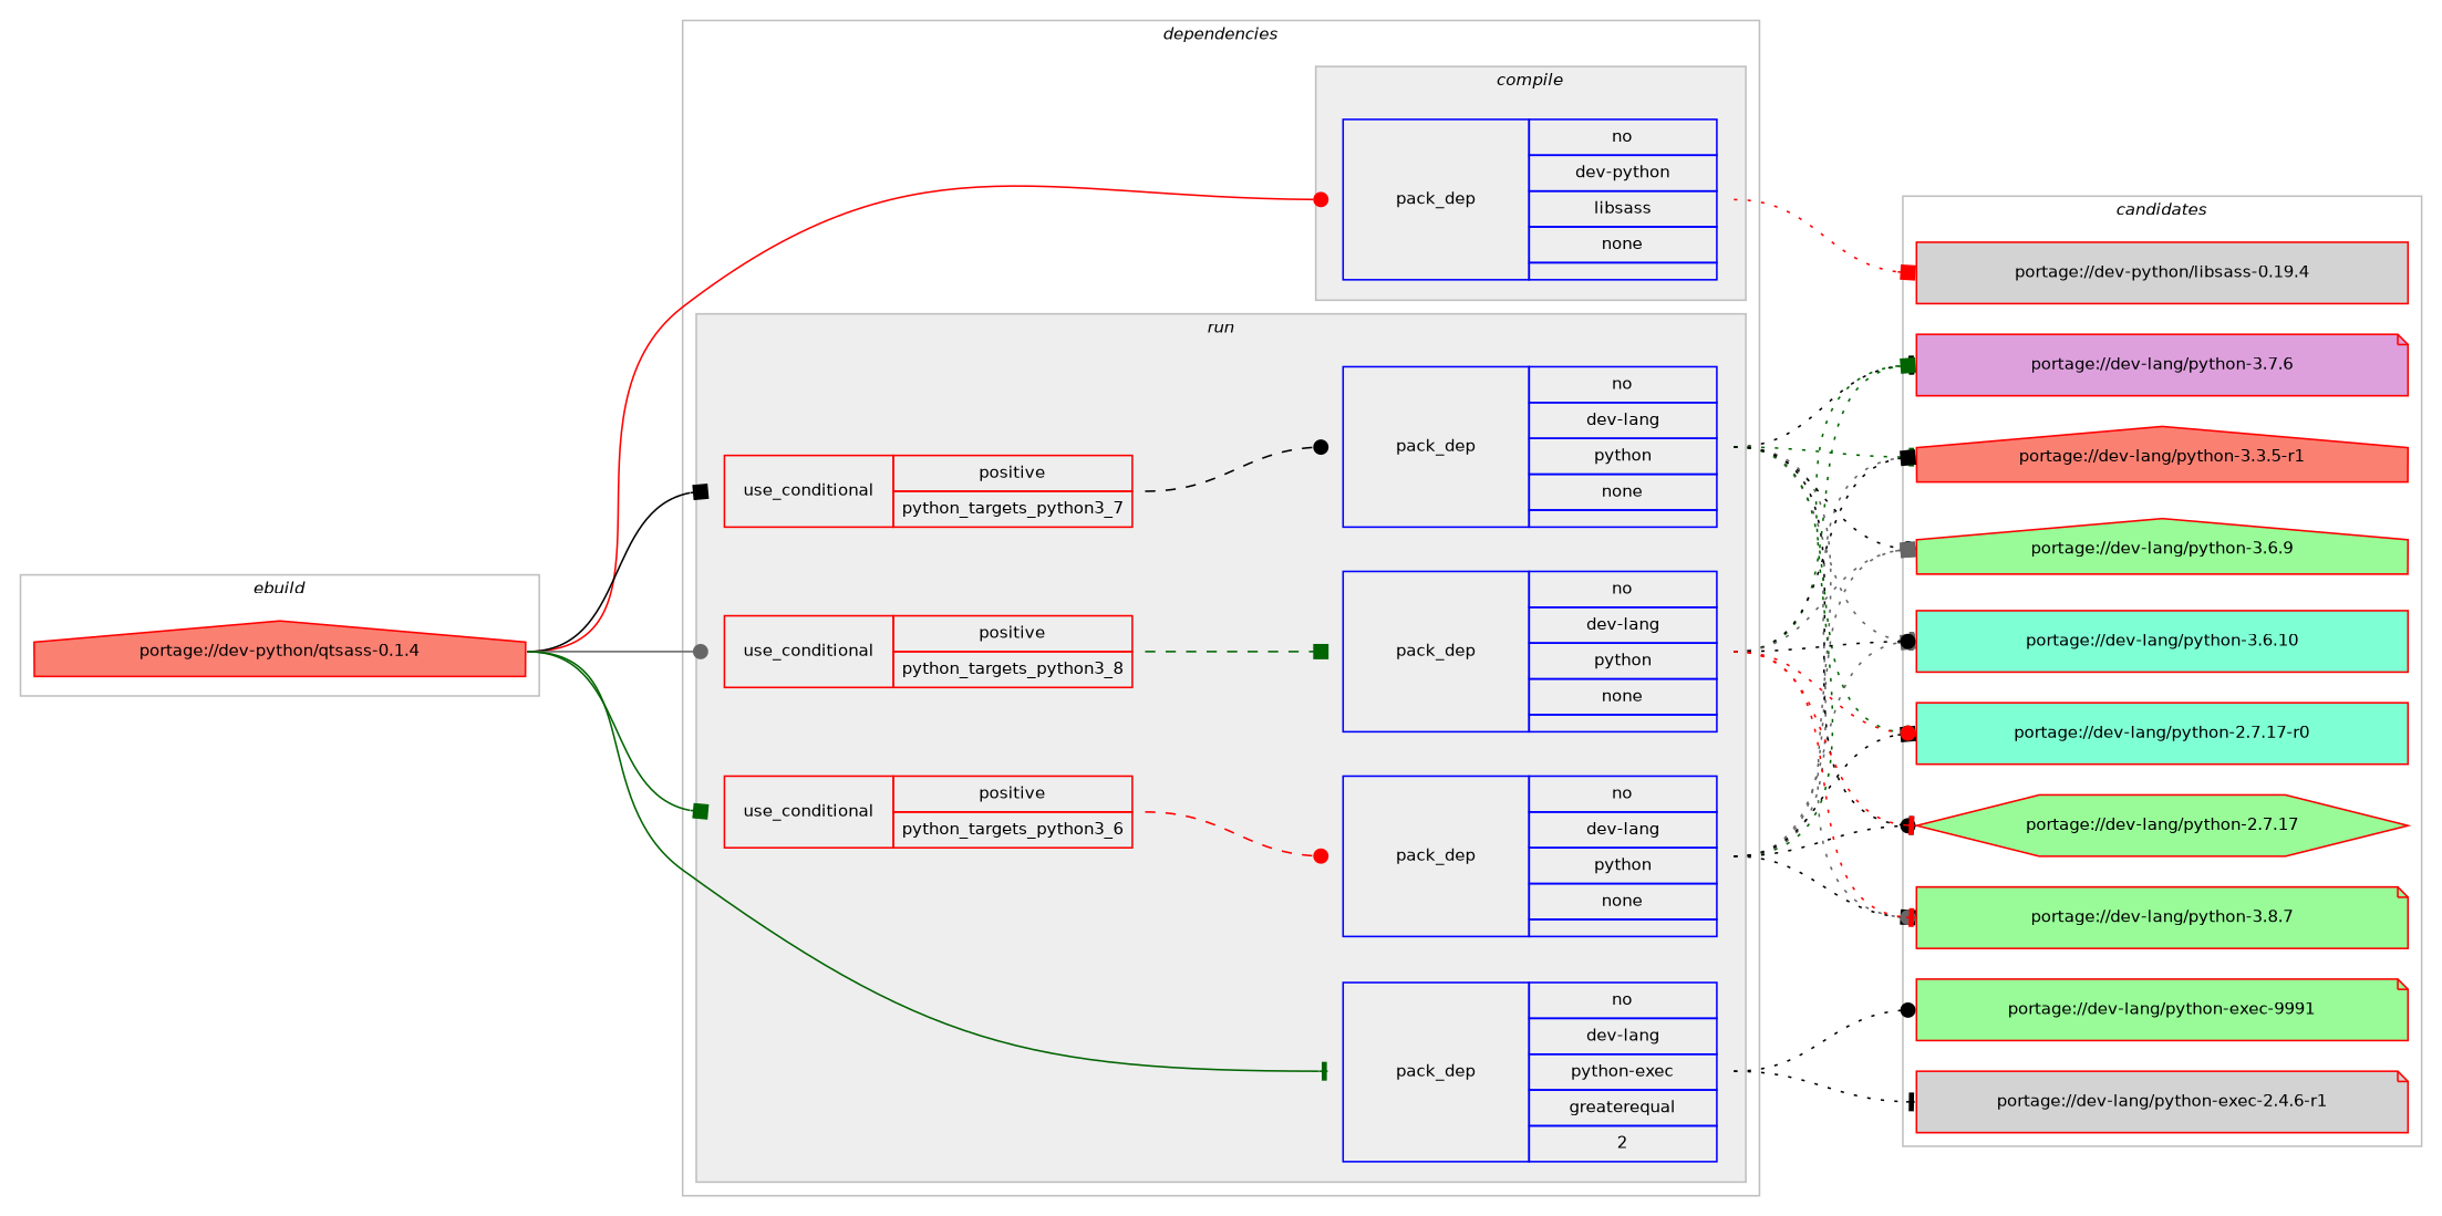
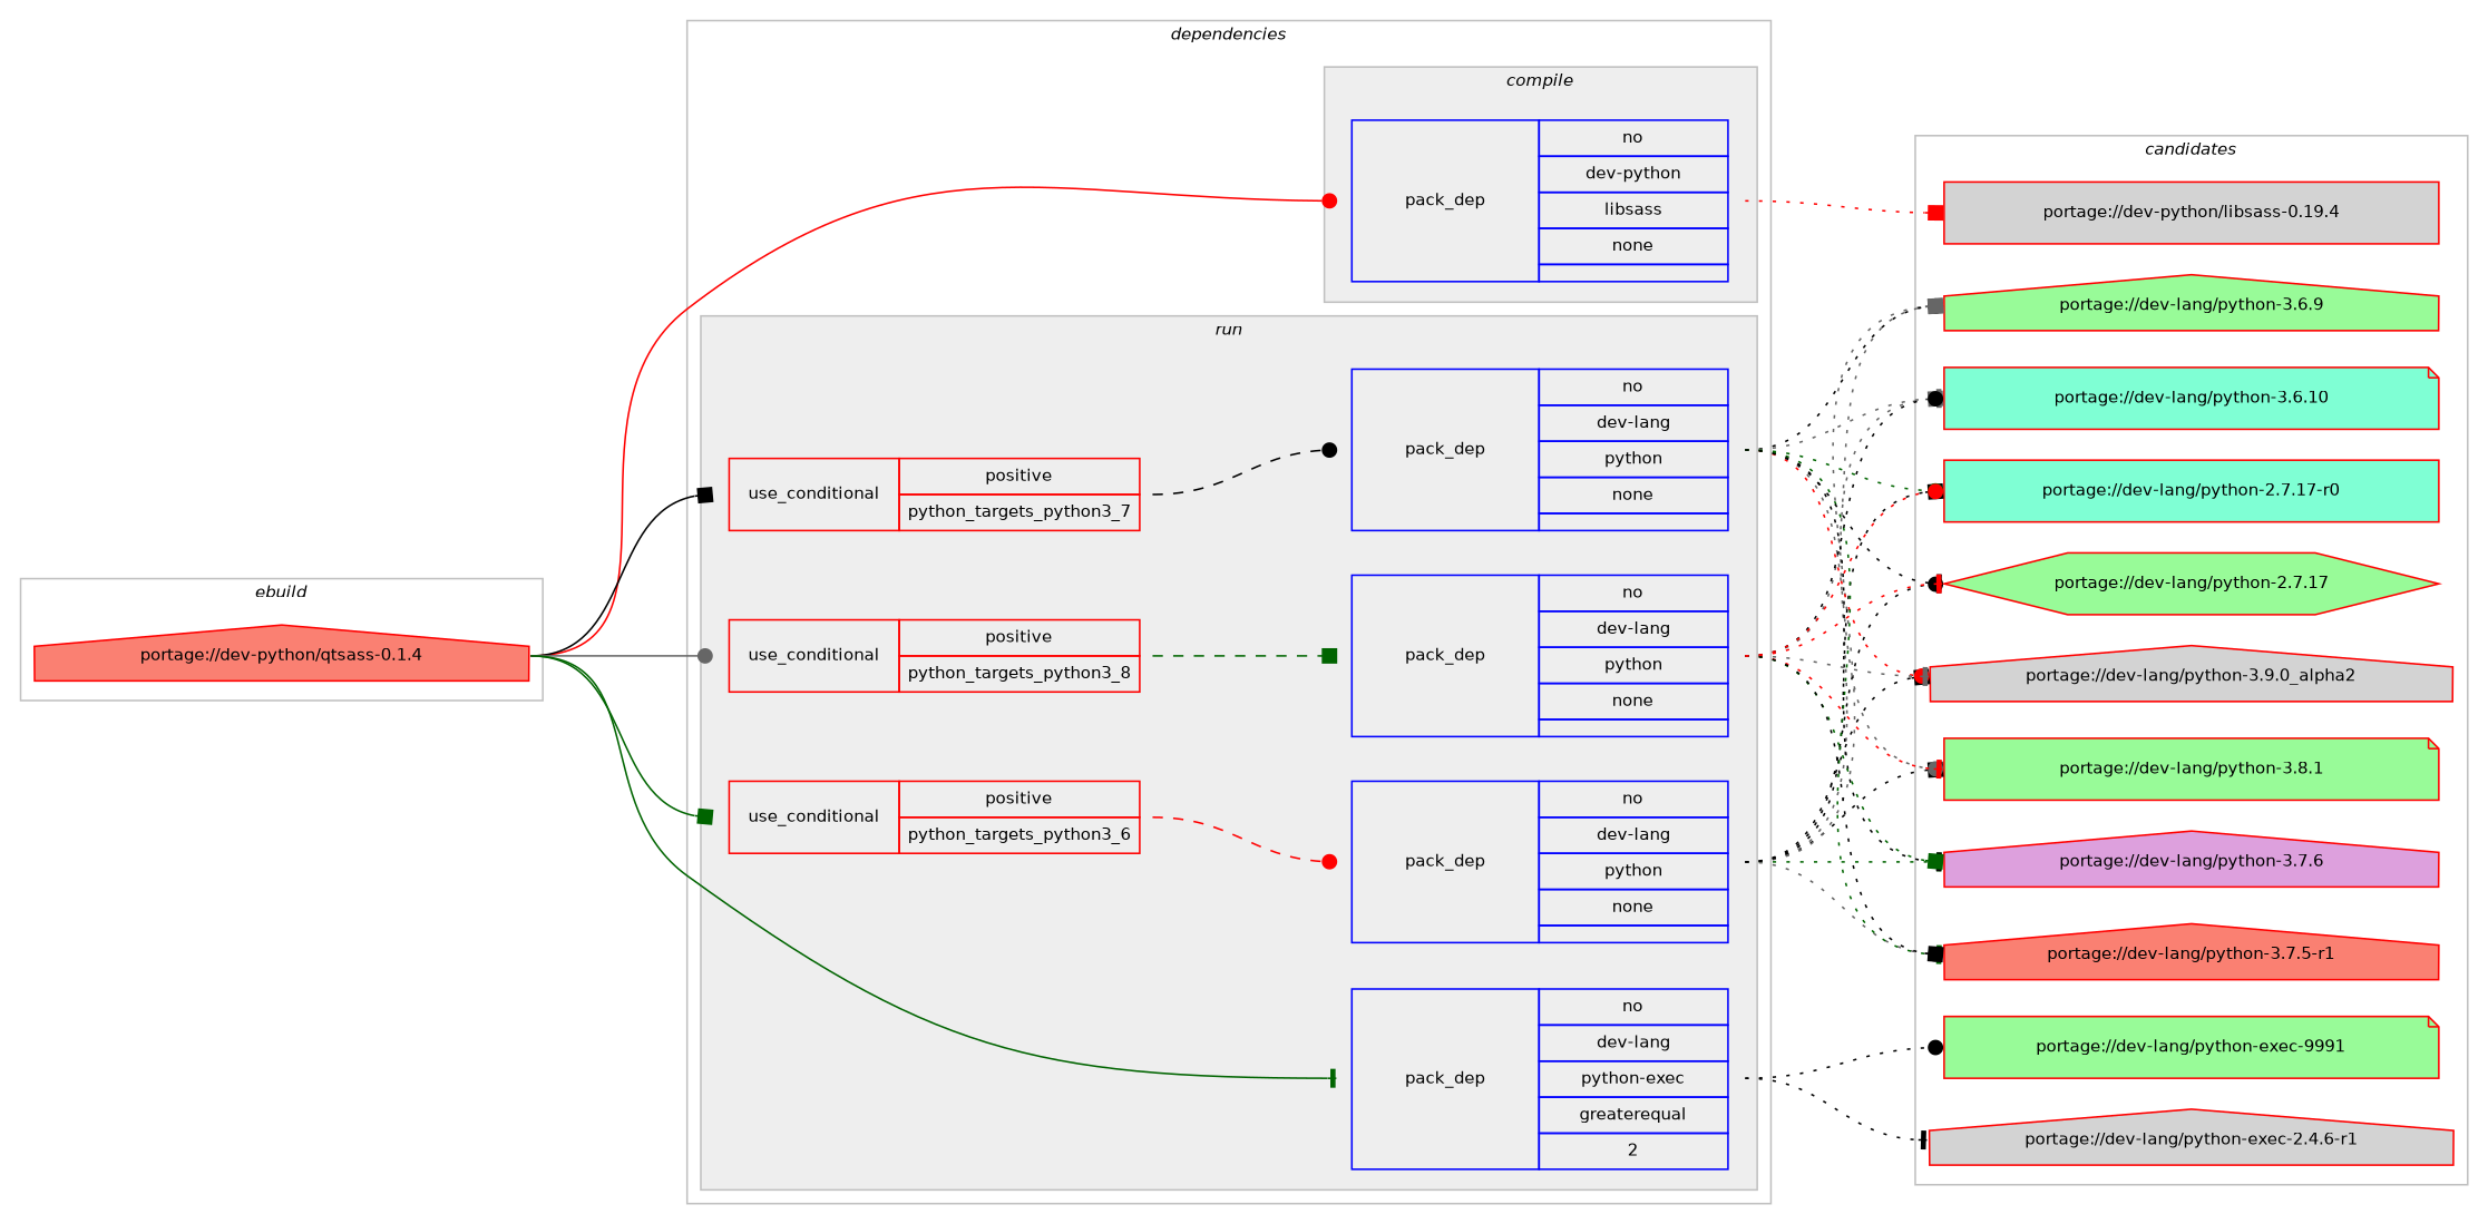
  digraph {
    compound=true
    concentrate=true
    fontname=Helvetica
    fontsize=10
    newrank=true
    rankdir=LR
    ranksep=1.5
    node [color=red fontname=Helvetica fontsize=10 shape=none style=filled]
    edge [arrowhead=dot color=black headport=w style=dotted tailport=e weight=100]
    n1 [fillcolor=salmon label="portage://dev-python/qtsass-0.1.4" shape=house width=4]
    n2 [color=blue label=<<TABLE BORDER="0" CELLBORDER="1" CELLSPACING="0" CELLPADDING="4" WIDTH="220"><TR><TD ROWSPAN="6" CELLPADDING="30">pack_dep</TD></TR><TR><TD WIDTH="110">no</TD></TR><TR><TD>dev-python</TD></TR><TR><TD>libsass</TD></TR><TR><TD>none</TD></TR><TR><TD></TD></TR></TABLE>> style=""]
    n3 [color=blue label=<<TABLE BORDER="0" CELLBORDER="1" CELLSPACING="0" CELLPADDING="4" WIDTH="220"><TR><TD ROWSPAN="6" CELLPADDING="30">pack_dep</TD></TR><TR><TD WIDTH="110">no</TD></TR><TR><TD>dev-lang</TD></TR><TR><TD>python</TD></TR><TR><TD>none</TD></TR><TR><TD></TD></TR></TABLE>> style=""]
    n4 [label=<<TABLE BORDER="0" CELLBORDER="1" CELLSPACING="0" CELLPADDING="4"><TR><TD ROWSPAN="3" CELLPADDING="10">use_conditional</TD></TR><TR><TD>positive</TD></TR><TR><TD>python_targets_python3_6</TD></TR></TABLE>> style=""]
    n5 [color=blue label=<<TABLE BORDER="0" CELLBORDER="1" CELLSPACING="0" CELLPADDING="4" WIDTH="220"><TR><TD ROWSPAN="6" CELLPADDING="30">pack_dep</TD></TR><TR><TD WIDTH="110">no</TD></TR><TR><TD>dev-lang</TD></TR><TR><TD>python</TD></TR><TR><TD>none</TD></TR><TR><TD></TD></TR></TABLE>> style=""]
    n6 [label=<<TABLE BORDER="0" CELLBORDER="1" CELLSPACING="0" CELLPADDING="4"><TR><TD ROWSPAN="3" CELLPADDING="10">use_conditional</TD></TR><TR><TD>positive</TD></TR><TR><TD>python_targets_python3_7</TD></TR></TABLE>> style=""]
    n7 [color=blue label=<<TABLE BORDER="0" CELLBORDER="1" CELLSPACING="0" CELLPADDING="4" WIDTH="220"><TR><TD ROWSPAN="6" CELLPADDING="30">pack_dep</TD></TR><TR><TD WIDTH="110">no</TD></TR><TR><TD>dev-lang</TD></TR><TR><TD>python</TD></TR><TR><TD>none</TD></TR><TR><TD></TD></TR></TABLE>> style=""]
    n8 [label=<<TABLE BORDER="0" CELLBORDER="1" CELLSPACING="0" CELLPADDING="4"><TR><TD ROWSPAN="3" CELLPADDING="10">use_conditional</TD></TR><TR><TD>positive</TD></TR><TR><TD>python_targets_python3_8</TD></TR></TABLE>> style=""]
    n9 [color=blue label=<<TABLE BORDER="0" CELLBORDER="1" CELLSPACING="0" CELLPADDING="4" WIDTH="220"><TR><TD ROWSPAN="6" CELLPADDING="30">pack_dep</TD></TR><TR><TD WIDTH="110">no</TD></TR><TR><TD>dev-lang</TD></TR><TR><TD>python-exec</TD></TR><TR><TD>greaterequal</TD></TR><TR><TD>2</TD></TR></TABLE>> style=""]
    n10 [fillcolor=lightgrey label="portage://dev-python/libsass-0.19.4" shape=box width=4]
-   n12 [fillcolor=palegreen label="portage://dev-lang/python-3.8.7" shape=note width=4]
-   n13 [fillcolor=plum label="portage://dev-lang/python-3.7.6" shape=note width=4]
-   n14 [fillcolor=salmon label="portage://dev-lang/python-3.3.5-r1" shape=house width=4]
+   n11 [fillcolor=lightgrey label="portage://dev-lang/python-3.9.0_alpha2" shape=house width=4]
+   n12 [fillcolor=palegreen label="portage://dev-lang/python-3.8.1" shape=note width=4]
+   n13 [fillcolor=plum label="portage://dev-lang/python-3.7.6" shape=house width=4]
+   n14 [fillcolor=salmon label="portage://dev-lang/python-3.7.5-r1" shape=house width=4]
    n15 [fillcolor=palegreen label="portage://dev-lang/python-3.6.9" shape=house width=4]
-   n16 [fillcolor=aquamarine label="portage://dev-lang/python-3.6.10" shape=box width=4]
+   n16 [fillcolor=aquamarine label="portage://dev-lang/python-3.6.10" shape=note width=4]
    n17 [fillcolor=aquamarine label="portage://dev-lang/python-2.7.17-r0" shape=box width=4]
    n18 [fillcolor=palegreen label="portage://dev-lang/python-2.7.17" shape=hexagon width=4]
    n19 [fillcolor=palegreen label="portage://dev-lang/python-exec-9991" shape=note width=4]
-   n20 [fillcolor=lightgrey label="portage://dev-lang/python-exec-2.4.6-r1" shape=note width=4]
+   n20 [fillcolor=lightgrey label="portage://dev-lang/python-exec-2.4.6-r1" shape=house width=4]
    subgraph cluster_1 {
      color=gray
      label=<<i>dependencies</i>>
      subgraph cluster_2 {
        color=gray
        fillcolor="#eeeeee"
        label=<<i>compile</i>>
        style=filled
        subgraph sub_3 {
          color=gray
          fillcolor="#eeeeee"
          label=<<i>compile</i>>
          style=filled
          n2
        }
      }
      subgraph cluster_4 {
        color=gray
        fillcolor="#eeeeee"
        label=<<i>compile and run</i>>
        style=filled
      }
      subgraph cluster_5 {
        color=gray
        fillcolor="#eeeeee"
        label=<<i>run</i>>
        style=filled
        subgraph sub_6 {
          color=gray
          fillcolor="#eeeeee"
          label=<<i>run</i>>
          style=filled
          n4
          subgraph sub_7 {
            color=gray
            fillcolor="#eeeeee"
            label=<<i>run</i>>
            style=filled
            n3
          }
        }
        subgraph sub_8 {
          color=gray
          fillcolor="#eeeeee"
          label=<<i>run</i>>
          style=filled
          n6
          subgraph sub_9 {
            color=gray
            fillcolor="#eeeeee"
            label=<<i>run</i>>
            style=filled
            n5
          }
        }
        subgraph sub_10 {
          color=gray
          fillcolor="#eeeeee"
          label=<<i>run</i>>
          style=filled
          n8
          subgraph sub_11 {
            color=gray
            fillcolor="#eeeeee"
            label=<<i>run</i>>
            style=filled
            n7
          }
        }
        subgraph sub_12 {
          color=gray
          fillcolor="#eeeeee"
          label=<<i>run</i>>
          style=filled
          n9
        }
      }
    }
    subgraph cluster_13 {
      color=gray
      label=<<i>ebuild</i>>
      n1
    }
    subgraph cluster_14 {
      color=gray
      label=<<i>candidates</i>>
      rank=same
      subgraph sub_15 {
        color=black
        label=<<i>candidates</i>>
        nodesep=1
        rank=same
        n10
      }
      subgraph sub_16 {
        color=black
        label=<<i>candidates</i>>
        nodesep=1
        rank=same
+       n11
        n12
        n13
        n14
        n15
        n16
        n17
        n18
      }
      subgraph sub_17 {
        color=black
        label=<<i>candidates</i>>
        nodesep=1
        rank=same
+       n11
        n12
        n13
        n14
        n15
        n16
        n17
        n18
      }
      subgraph sub_18 {
        color=black
        label=<<i>candidates</i>>
        nodesep=1
        rank=same
+       n11
        n12
        n13
        n14
        n15
        n16
        n17
        n18
      }
      subgraph sub_19 {
        color=black
        label=<<i>candidates</i>>
        nodesep=1
        rank=same
        n19
        n20
      }
    }
    n1 -> n2 [color=red style=solid weight=20]
    n1 -> n4 [arrowhead=box color=darkgreen style=solid weight=20]
    n1 -> n6 [arrowhead=box style=solid weight=20]
    n1 -> n8 [color=gray40 style=solid weight=20]
    n1 -> n9 [arrowhead=tee color=darkgreen style=solid weight=20]
    n2 -> n10 [arrowhead=box color=red]
+   n3 -> n11 [arrowhead=box]
    n3 -> n12 [arrowhead=box]
    n3 -> n13 [arrowhead=tee color=darkgreen]
    n3 -> n14 [color=gray40]
    n3 -> n15 [arrowhead=box color=gray40]
    n3 -> n16 [arrowhead=box color=gray40]
    n3 -> n17 [arrowhead=box]
    n3 -> n18
    n4 -> n3 [color=red style=dashed weight=20]
+   n5 -> n11 [color=red]
    n5 -> n12 [color=gray40]
    n5 -> n13 [arrowhead=tee]
    n5 -> n14 [arrowhead=tee color=darkgreen]
    n5 -> n15
    n5 -> n16 [arrowhead=tee color=gray40]
    n5 -> n17 [color=darkgreen]
    n5 -> n18 [arrowhead=tee]
    n6 -> n5 [style=dashed weight=20]
+   n7 -> n11 [arrowhead=tee color=gray40]
    n7 -> n12 [arrowhead=tee color=red]
    n7 -> n13 [arrowhead=box color=darkgreen]
    n7 -> n14 [arrowhead=box]
    n7 -> n15 [arrowhead=box color=gray40]
    n7 -> n16
    n7 -> n17 [color=red]
    n7 -> n18 [arrowhead=tee color=red]
    n8 -> n7 [arrowhead=box color=darkgreen style=dashed weight=20]
    n9 -> n19
    n9 -> n20 [arrowhead=tee]
  }
